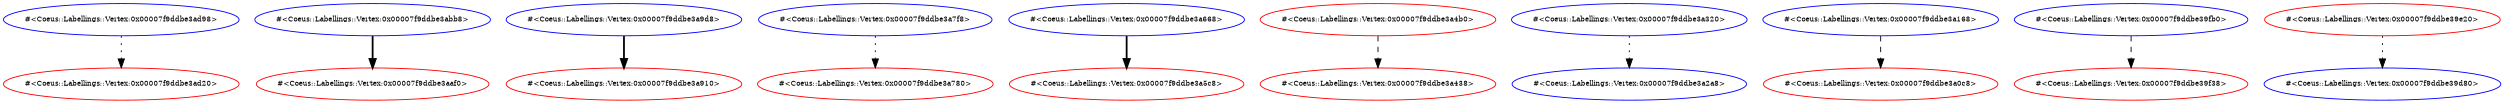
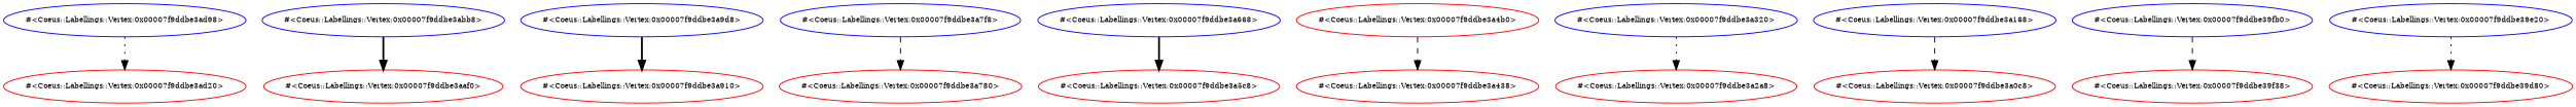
  digraph {
    node [color=red fontsize=8]
    edge [fontsize=8 style=dotted]
    n1 [color=blue label="#<Coeus::Labellings::Vertex:0x00007f9ddbe3ad98>"]
    n2 [label="#<Coeus::Labellings::Vertex:0x00007f9ddbe3ad20>"]
    n3 [color=blue label="#<Coeus::Labellings::Vertex:0x00007f9ddbe3abb8>"]
    n4 [label="#<Coeus::Labellings::Vertex:0x00007f9ddbe3aaf0>"]
    n5 [color=blue label="#<Coeus::Labellings::Vertex:0x00007f9ddbe3a9d8>"]
    n6 [label="#<Coeus::Labellings::Vertex:0x00007f9ddbe3a910>"]
    n7 [color=blue label="#<Coeus::Labellings::Vertex:0x00007f9ddbe3a7f8>"]
    n8 [label="#<Coeus::Labellings::Vertex:0x00007f9ddbe3a780>"]
    n9 [color=blue label="#<Coeus::Labellings::Vertex:0x00007f9ddbe3a668>"]
    n10 [label="#<Coeus::Labellings::Vertex:0x00007f9ddbe3a5c8>"]
    n11 [label="#<Coeus::Labellings::Vertex:0x00007f9ddbe3a4b0>"]
    n12 [label="#<Coeus::Labellings::Vertex:0x00007f9ddbe3a438>"]
    n13 [color=blue label="#<Coeus::Labellings::Vertex:0x00007f9ddbe3a320>"]
-   n14 [color=blue label="#<Coeus::Labellings::Vertex:0x00007f9ddbe3a2a8>"]
+   n14 [label="#<Coeus::Labellings::Vertex:0x00007f9ddbe3a2a8>"]
    n15 [color=blue label="#<Coeus::Labellings::Vertex:0x00007f9ddbe3a168>"]
    n16 [label="#<Coeus::Labellings::Vertex:0x00007f9ddbe3a0c8>"]
    n17 [color=blue label="#<Coeus::Labellings::Vertex:0x00007f9ddbe39fb0>"]
    n18 [label="#<Coeus::Labellings::Vertex:0x00007f9ddbe39f38>"]
-   n19 [label="#<Coeus::Labellings::Vertex:0x00007f9ddbe39e20>"]
-   n20 [color=blue label="#<Coeus::Labellings::Vertex:0x00007f9ddbe39d80>"]
+   n19 [color=blue label="#<Coeus::Labellings::Vertex:0x00007f9ddbe39e20>"]
+   n20 [label="#<Coeus::Labellings::Vertex:0x00007f9ddbe39d80>"]
    n1 -> n2
    n3 -> n4 [style=bold]
    n5 -> n6 [style=bold]
-   n7 -> n8
+   n7 -> n8 [style=dashed]
    n9 -> n10 [style=bold]
    n11 -> n12 [style=dashed]
    n13 -> n14
    n15 -> n16 [style=dashed]
    n17 -> n18 [style=dashed]
    n19 -> n20
  }
